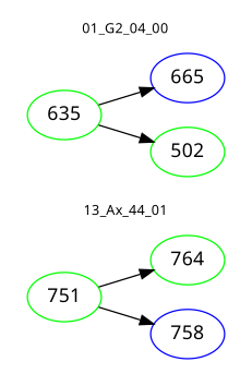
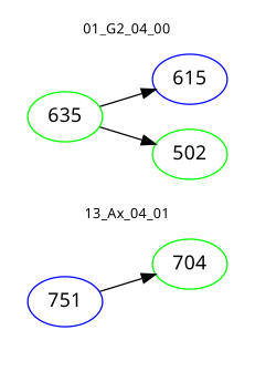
  digraph {
    fontname="Noto Sans"
    rankdir=LR
    node [color=blue fontname="Noto Sans"]
    edge [color=black fontname="Noto Sans"]
-   n1 [color=green label=751]
-   n2 [label=758]
-   n3 [color=green label=764]
+   n1 [label=751]
+   n3 [color=green label=704]
    n4 [color=green label=635]
    n5 [color=green label=502]
-   n6 [label=665]
+   n6 [label=615]
    subgraph cluster_1 {
      color=white
      fontsize=10
-     label="13_Ax_44_01"
+     label="13_Ax_04_01"
      n1
-     n2
      n3
    }
    subgraph cluster_2 {
      color=white
      fontsize=10
      label="01_G2_04_00"
      n4
      n5
      n6
    }
-   n1 -> n2
    n1 -> n3
    n4 -> n5
    n4 -> n6
  }
